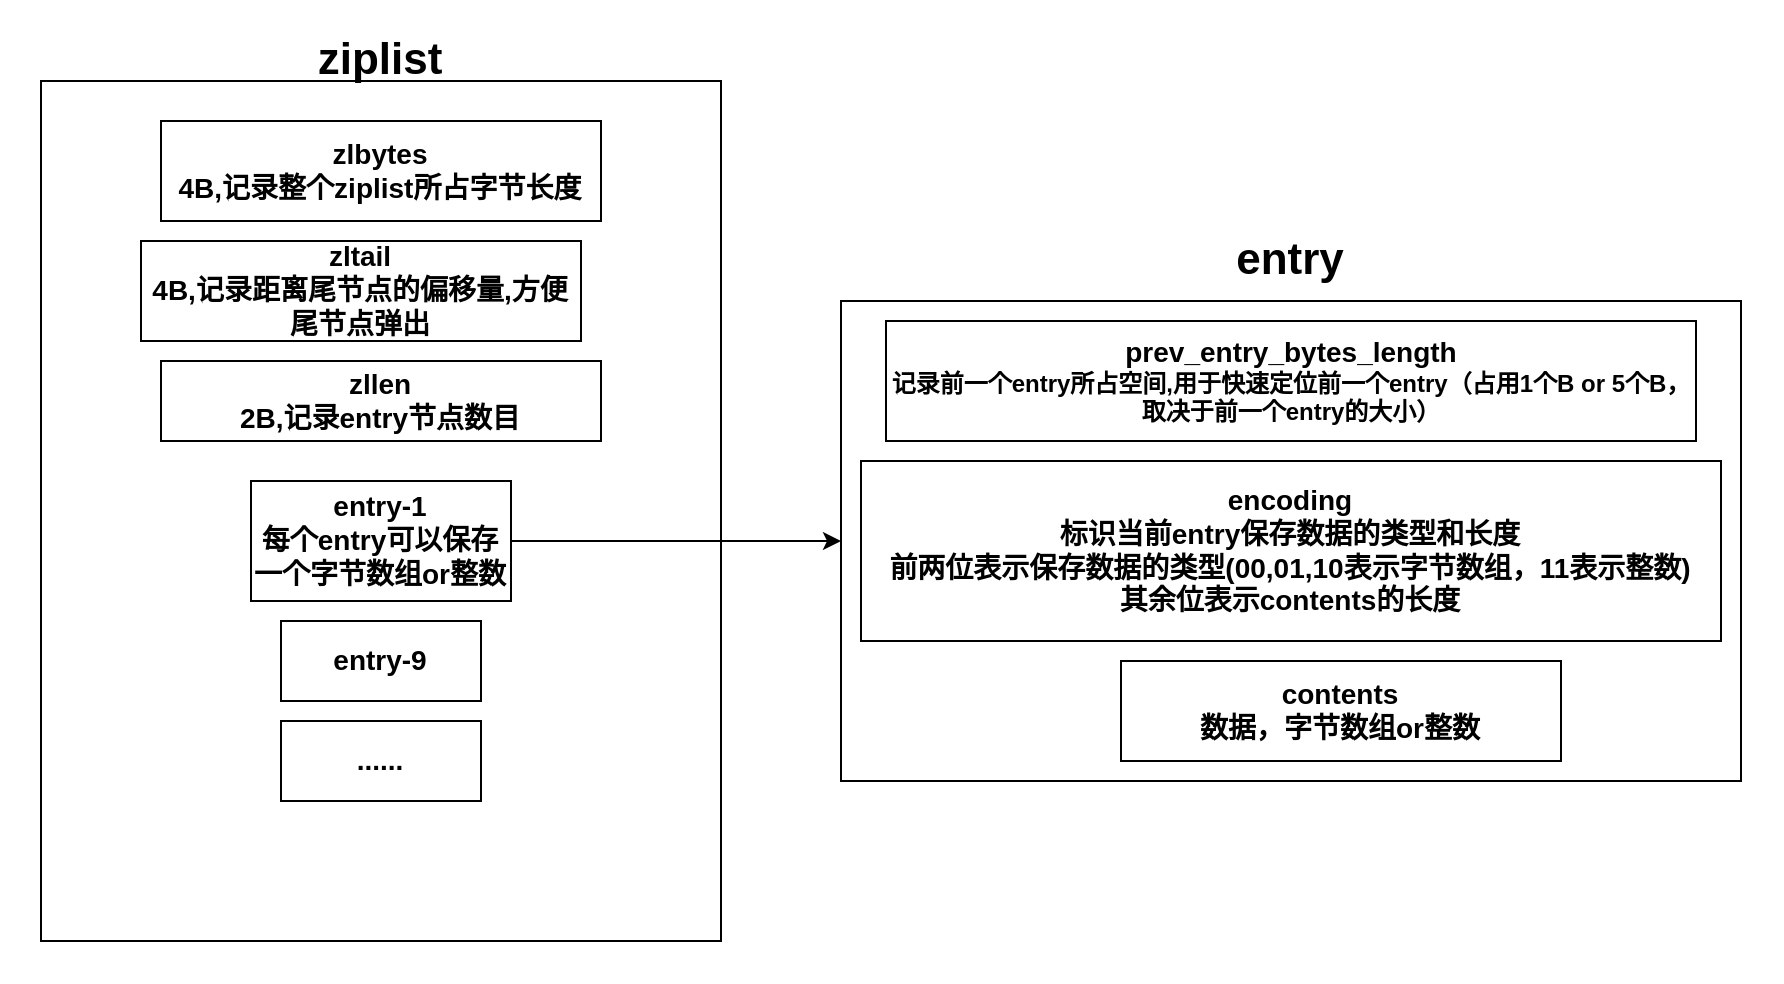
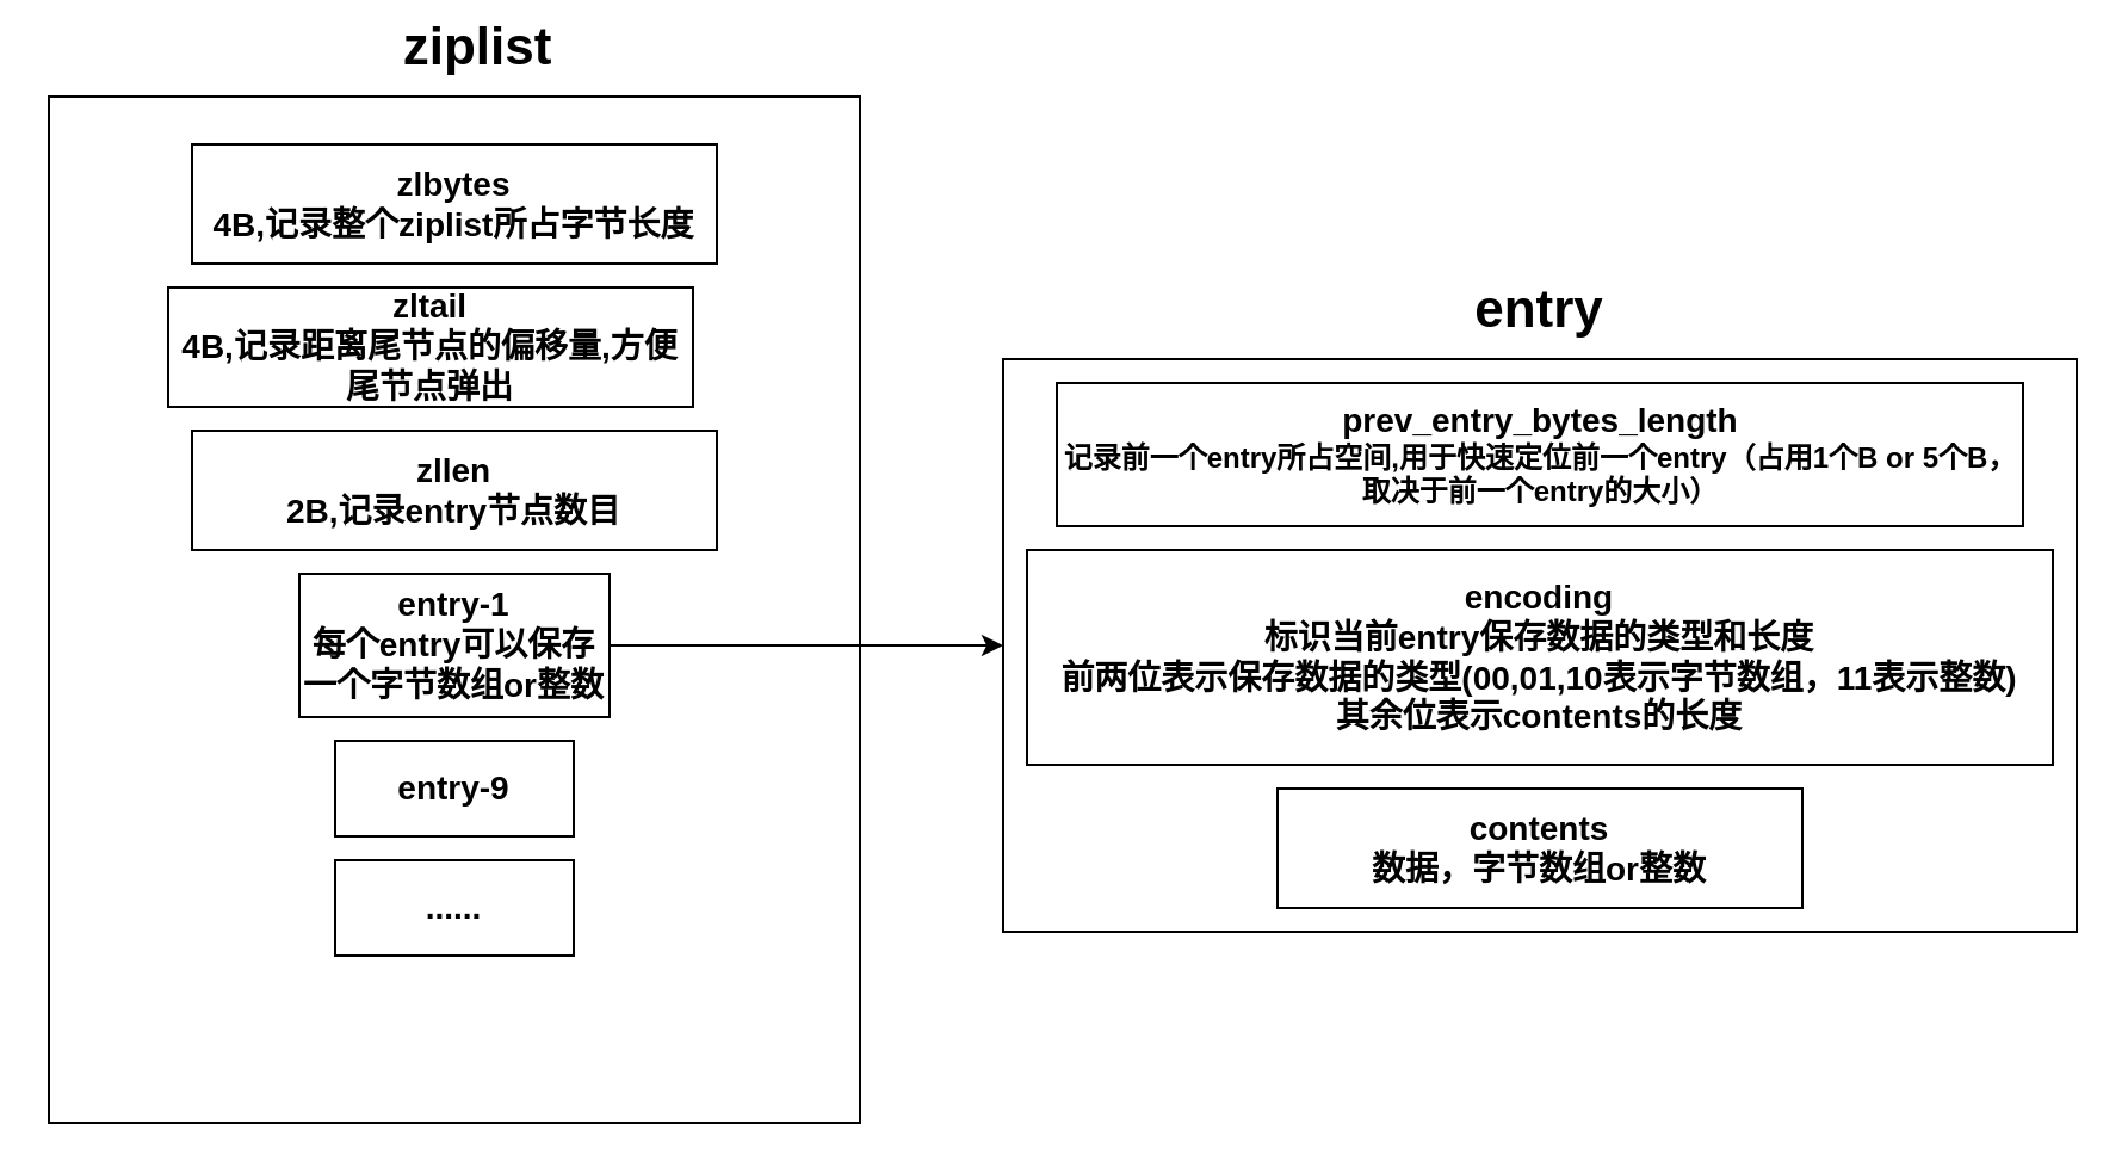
  <mxCell id="0" />
  <mxCell id="1" parent="0" />
  <mxCell id="2" value="" style="rounded=0;whiteSpace=wrap;html=1;" parent="1" vertex="1"><mxGeometry x="20" y="40" width="340" height="430" as="geometry" /></mxCell>
- <mxCell id="3" value="&lt;b&gt;&lt;font style=&quot;font-size: 22px&quot;&gt;ziplist&lt;/font&gt;&lt;/b&gt;" style="text;html=1;strokeColor=none;fillColor=none;align=center;verticalAlign=middle;whiteSpace=wrap;rounded=0;" parent="1" vertex="1"><mxGeometry x="170" y="20" width="40" height="20" as="geometry" /></mxCell>
+ <mxCell id="3" value="&lt;b&gt;&lt;font style=&quot;font-size: 22px&quot;&gt;ziplist&lt;/font&gt;&lt;/b&gt;" style="text;html=1;strokeColor=none;fillColor=none;align=center;verticalAlign=middle;whiteSpace=wrap;rounded=0;" parent="1" vertex="1"><mxGeometry x="180" y="10" width="40" height="20" as="geometry" /></mxCell>
  <mxCell id="4" value="&lt;b style=&quot;font-size: 14px&quot;&gt;zlbytes&lt;br&gt;4B,记录整个ziplist所占字节长度&lt;/b&gt;" style="rounded=0;whiteSpace=wrap;html=1;" parent="1" vertex="1"><mxGeometry x="80" y="60" width="220" height="50" as="geometry" /></mxCell>
  <mxCell id="5" value="&lt;b style=&quot;font-size: 14px&quot;&gt;zltail&lt;br&gt;4B,记录距离尾节点的偏移量,方便尾节点弹出&lt;br&gt;&lt;/b&gt;" style="rounded=0;whiteSpace=wrap;html=1;" parent="1" vertex="1"><mxGeometry x="70" y="120" width="220" height="50" as="geometry" /></mxCell>
- <mxCell id="6" value="&lt;b style=&quot;font-size: 14px&quot;&gt;zllen&lt;br&gt;2B,记录entry节点数目&lt;br&gt;&lt;/b&gt;" style="rounded=0;whiteSpace=wrap;html=1;" parent="1" vertex="1"><mxGeometry x="80" y="180" width="220" height="40" as="geometry" /></mxCell>
+ <mxCell id="6" value="&lt;b style=&quot;font-size: 14px&quot;&gt;zllen&lt;br&gt;2B,记录entry节点数目&lt;br&gt;&lt;/b&gt;" style="rounded=0;whiteSpace=wrap;html=1;" parent="1" vertex="1"><mxGeometry x="80" y="180" width="220" height="50" as="geometry" /></mxCell>
  <mxCell id="7" style="edgeStyle=orthogonalEdgeStyle;rounded=0;orthogonalLoop=1;jettySize=auto;html=1;exitX=1;exitY=0.5;exitDx=0;exitDy=0;entryX=0;entryY=0.5;entryDx=0;entryDy=0;" parent="1" source="8" target="11" edge="1"><mxGeometry relative="1" as="geometry" /></mxCell>
  <mxCell id="8" value="&lt;b style=&quot;font-size: 14px&quot;&gt;entry-1&lt;br&gt;每个entry可以保存一个字节数组or整数&lt;br&gt;&lt;/b&gt;" style="rounded=0;whiteSpace=wrap;html=1;" parent="1" vertex="1"><mxGeometry x="125" y="240" width="130" height="60" as="geometry" /></mxCell>
  <mxCell id="9" value="&lt;b style=&quot;font-size: 14px&quot;&gt;entry-9&lt;br&gt;&lt;/b&gt;" style="rounded=0;whiteSpace=wrap;html=1;" parent="1" vertex="1"><mxGeometry x="140" y="310" width="100" height="40" as="geometry" /></mxCell>
  <mxCell id="10" value="&lt;b style=&quot;font-size: 14px&quot;&gt;......&lt;br&gt;&lt;/b&gt;" style="rounded=0;whiteSpace=wrap;html=1;" parent="1" vertex="1"><mxGeometry x="140" y="360" width="100" height="40" as="geometry" /></mxCell>
  <mxCell id="11" value="" style="rounded=0;whiteSpace=wrap;html=1;" parent="1" vertex="1"><mxGeometry x="420" y="150" width="450" height="240" as="geometry" /></mxCell>
  <mxCell id="12" value="&lt;b&gt;&lt;font style=&quot;font-size: 22px&quot;&gt;entry&lt;/font&gt;&lt;/b&gt;" style="text;html=1;strokeColor=none;fillColor=none;align=center;verticalAlign=middle;whiteSpace=wrap;rounded=0;" parent="1" vertex="1"><mxGeometry x="625" y="120" width="40" height="20" as="geometry" /></mxCell>
  <mxCell id="13" value="&lt;b&gt;&lt;span style=&quot;font-size: 14px&quot;&gt;prev_entry_bytes_length&lt;br&gt;&lt;/span&gt;记录前一个entry所占空间,用于快速定位前一个entry（占用1个B or 5个B，取决于前一个entry的大小）&lt;/b&gt;" style="rounded=0;whiteSpace=wrap;html=1;" parent="1" vertex="1"><mxGeometry x="442.5" y="160" width="405" height="60" as="geometry" /></mxCell>
  <mxCell id="14" value="&lt;b&gt;&lt;span style=&quot;font-size: 14px&quot;&gt;encoding&lt;br&gt;标识当前entry保存数据的类型和长度&lt;br&gt;前两位表示保存数据的类型(00,01,10表示字节数组，11表示整数)&lt;br&gt;其余位表示contents的长度&lt;br&gt;&lt;/span&gt;&lt;/b&gt;" style="rounded=0;whiteSpace=wrap;html=1;" parent="1" vertex="1"><mxGeometry x="430" y="230" width="430" height="90" as="geometry" /></mxCell>
- <mxCell id="15" value="&lt;b&gt;&lt;span style=&quot;font-size: 14px&quot;&gt;contents&lt;br&gt;数据，字节数组or整数&lt;br&gt;&lt;/span&gt;&lt;/b&gt;" style="rounded=0;whiteSpace=wrap;html=1;" parent="1" vertex="1"><mxGeometry x="560" y="330" width="220" height="50" as="geometry" /></mxCell>
+ <mxCell id="15" value="&lt;b&gt;&lt;span style=&quot;font-size: 14px&quot;&gt;contents&lt;br&gt;数据，字节数组or整数&lt;br&gt;&lt;/span&gt;&lt;/b&gt;" style="rounded=0;whiteSpace=wrap;html=1;" parent="1" vertex="1"><mxGeometry x="535" y="330" width="220" height="50" as="geometry" /></mxCell>
